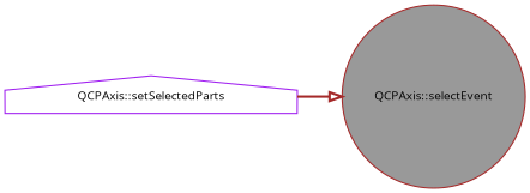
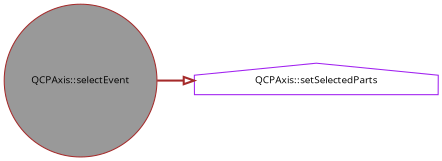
  digraph {
    rankdir=LR
    fontname="Open Sans"
    node [fontname="Open Sans" fontsize=10 style=filled]
    n1 [color=brown fillcolor=grey60 fontcolor=black height=0.2 label="QCPAxis::selectEvent" shape=circle width=0.4]
    n2 [color=purple fillcolor=white height=0.2 label="QCPAxis::setSelectedParts" shape=house width=0.4]
-   n2 -> n1 [color=brown fontname="Open Sans" fontsize=10 labelfontname=Helvetica labelfontsize=10 style=bold arrowhead=onormal]
+   n1 -> n2 [color=brown fontname="Open Sans" fontsize=10 labelfontname=Helvetica labelfontsize=10 style=bold arrowhead=onormal]
  }
